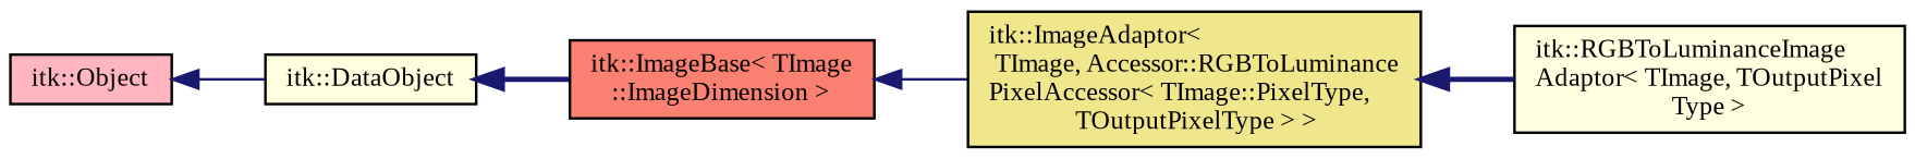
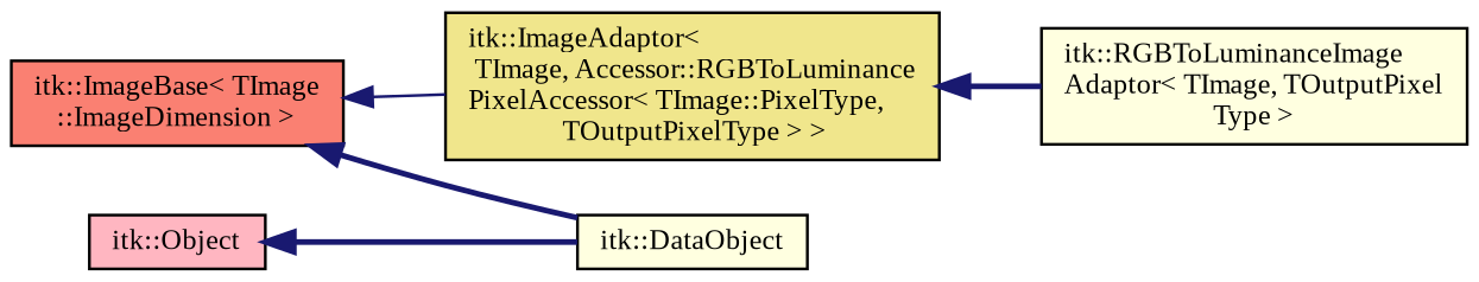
  digraph {
    fontname="Liberation Serif"
    rankdir=LR
    node [color=black fillcolor=lightyellow fontname="Liberation Serif" fontsize=10 shape=record style=filled]
    edge [color=midnightblue dir=back fontname="Liberation Serif" fontsize=10 labelfontname=Helvetica labelfontsize=10 style=bold]
    n1 [fontcolor=black height=0.2 label="itk::RGBToLuminanceImage\lAdaptor\< TImage, TOutputPixel\lType \>" width=0.4]
    n2 [fillcolor=khaki height=0.2 label="itk::ImageAdaptor\<\l TImage, Accessor::RGBToLuminance\lPixelAccessor\< TImage::PixelType,\l TOutputPixelType \> \>" width=0.4]
    n3 [fillcolor=salmon height=0.2 label="itk::ImageBase\< TImage\l::ImageDimension \>" width=0.4]
    n4 [height=0.2 label="itk::DataObject" width=0.4]
    n5 [fillcolor=lightpink height=0.2 label="itk::Object" width=0.4]
    n2 -> n1
    n3 -> n2 [style=solid]
-   n4 -> n3
-   n5 -> n4 [style=solid]
+   n3 -> n4
+   n5 -> n4
  }
